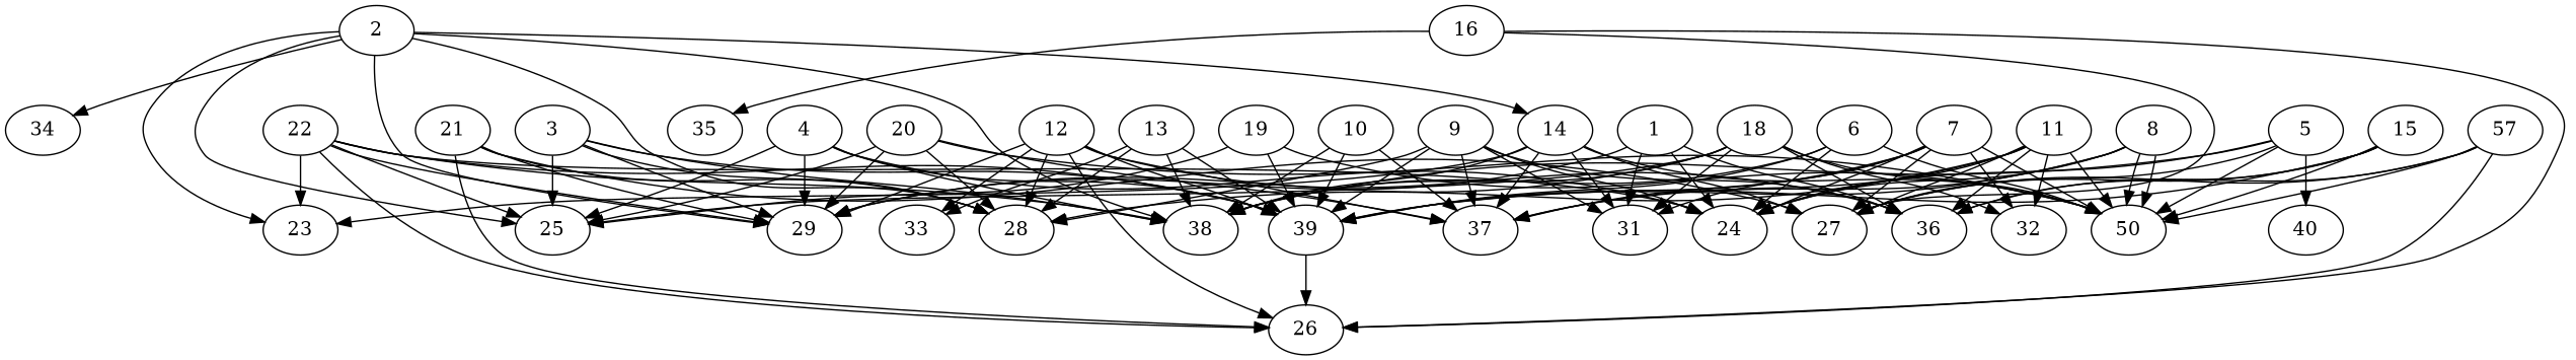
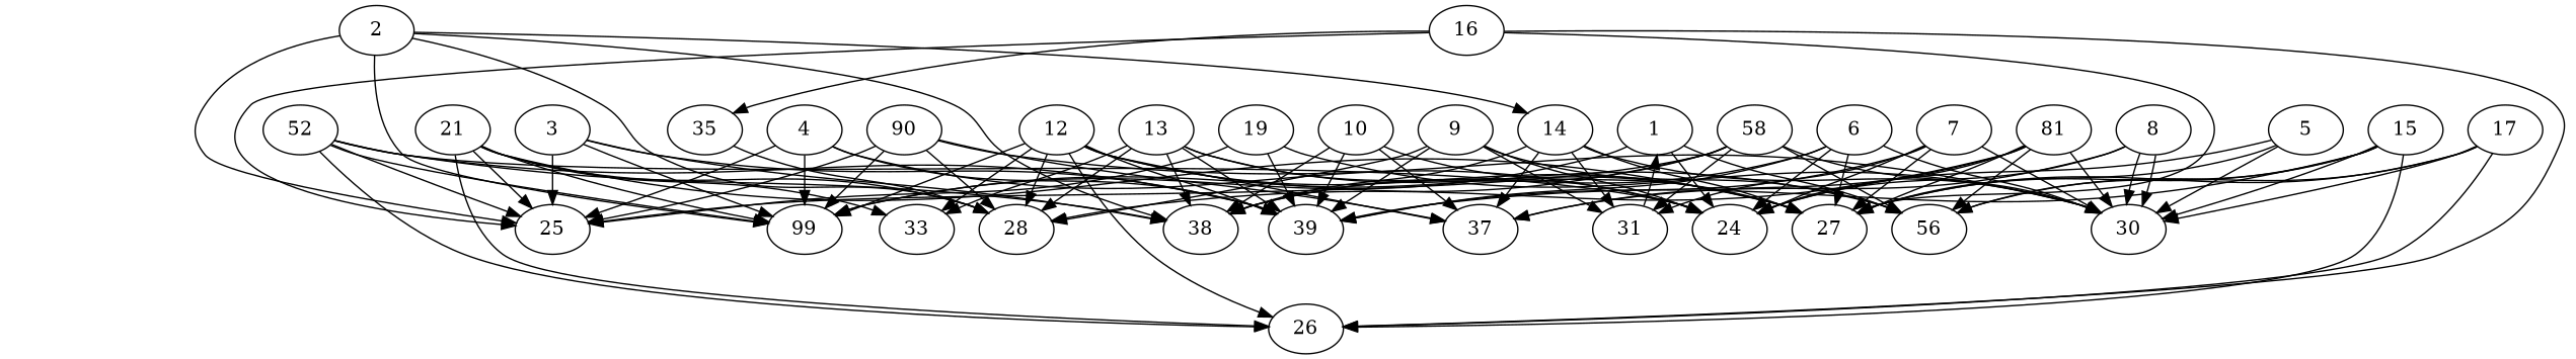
  digraph {
    node [alpha=0.05]
    1 [expect_size=10224640]
    24 [alpha=0.10 expect_size=50741248]
-   29 [expect_size=41357312]
+   29 [expect_size=41357312 label=99]
    31 [alpha=0.16 expect_size=24313856]
-   36 [alpha=0.13 expect_size=51584000]
+   36 [alpha=0.13 expect_size=51584000 label=56]
    2 [alpha=0.18 expect_size=9336832]
-   23 [alpha=0.03 expect_size=36456448]
    25 [alpha=0.16 expect_size=34611200]
    28 [alpha=0.04 expect_size=17812480]
-   34 [alpha=0.11 expect_size=38307840]
    38 [alpha=0.17 expect_size=28270592]
    14 [alpha=0.13 expect_size=41633792]
-   30 [alpha=0.04 expect_size=32337920 label=50]
+   30 [alpha=0.04 expect_size=32337920]
    3 [alpha=0.20 expect_size=42347520]
    39 [alpha=0.08 expect_size=38206464]
    4 [alpha=0.12 expect_size=21036032]
    5 [alpha=0.18 expect_size=49504256]
    27 [alpha=0.04 expect_size=22220800]
-   40 [alpha=0.07 expect_size=51024896]
    6 [alpha=0.07 expect_size=18174976]
    7 [alpha=0.17 expect_size=19966976]
-   32 [expect_size=22266880]
    37 [alpha=0.00 expect_size=19667968]
    8 [expect_size=13242368]
    9 [alpha=0.12 expect_size=6792192]
    10 [alpha=0.17 expect_size=46716928]
-   11 [alpha=0.19 expect_size=35106816]
+   11 [alpha=0.19 expect_size=35106816 label=81]
    12 [alpha=0.11 expect_size=47800320]
    26 [alpha=0.06 expect_size=22890496]
    33 [alpha=0.11 expect_size=30291968]
    13 [alpha=0.06 expect_size=42619904]
    15 [alpha=0.15 expect_size=22998016]
    16 [alpha=0.20 expect_size=18383872]
    35 [alpha=0.20 expect_size=14922752]
-   17 [alpha=0.18 expect_size=35415040 label=57]
-   18 [alpha=0.10 expect_size=28566528]
+   17 [alpha=0.18 expect_size=35415040]
+   18 [alpha=0.10 expect_size=28566528 label=58]
    19 [alpha=0.16 expect_size=40702976]
-   20 [alpha=0.17 expect_size=21326848]
+   20 [alpha=0.17 expect_size=21326848 label=90]
    21 [alpha=0.19 expect_size=13462528]
-   22 [alpha=0.03 expect_size=10082304]
+   22 [alpha=0.03 expect_size=10082304 label=52]
    1 -> 24
    1 -> 29
-   1 -> 31
+   31 -> 1
    1 -> 36
    2 -> 29
-   2 -> 23
    2 -> 25
    2 -> 28
-   2 -> 34
    2 -> 38
    2 -> 14
    14 -> 31
-   14 -> 23
    14 -> 38
    14 -> 30
    14 -> 27
    14 -> 37
    3 -> 29
    3 -> 25
-   3 -> 28
+   35 -> 28
    3 -> 38
    3 -> 39
    4 -> 24
    4 -> 29
    4 -> 25
-   4 -> 38
    4 -> 39
    5 -> 24
-   5 -> 38
    5 -> 30
    5 -> 27
-   5 -> 40
    6 -> 24
    6 -> 38
    6 -> 30
    6 -> 39
+   6 -> 27
    7 -> 24
    7 -> 31
    7 -> 30
    7 -> 39
    7 -> 27
-   7 -> 32
-   7 -> 37
    8 -> 24
    8 -> 30
    8 -> 30
-   8 -> 39
    8 -> 37
    9 -> 24
    9 -> 31
    9 -> 36
    9 -> 28
    9 -> 39
-   9 -> 37
    10 -> 38
    10 -> 39
+   10 -> 27
    10 -> 37
    11 -> 24
    11 -> 36
    11 -> 28
    11 -> 30
    11 -> 27
-   11 -> 32
    11 -> 37
    12 -> 29
    12 -> 36
    12 -> 28
    12 -> 39
+   12 -> 27
    12 -> 37
    12 -> 26
    12 -> 33
+   13 -> 24
    13 -> 28
    13 -> 38
    13 -> 39
+   13 -> 27
    13 -> 33
    15 -> 36
    15 -> 30
    15 -> 39
    15 -> 27
-   39 -> 26
+   15 -> 26
+   16 -> 25
    16 -> 27
    16 -> 26
    16 -> 35
    17 -> 36
    17 -> 30
    17 -> 27
    17 -> 26
    18 -> 29
    18 -> 31
    18 -> 36
    18 -> 25
    18 -> 38
    18 -> 30
-   18 -> 32
    19 -> 25
    19 -> 30
    19 -> 39
    20 -> 29
    20 -> 25
    20 -> 28
    20 -> 30
    20 -> 37
    21 -> 29
+   21 -> 25
    21 -> 28
    21 -> 27
    21 -> 26
+   21 -> 33
    22 -> 24
    22 -> 29
-   22 -> 23
    22 -> 25
    22 -> 38
    22 -> 39
    22 -> 26
  }
